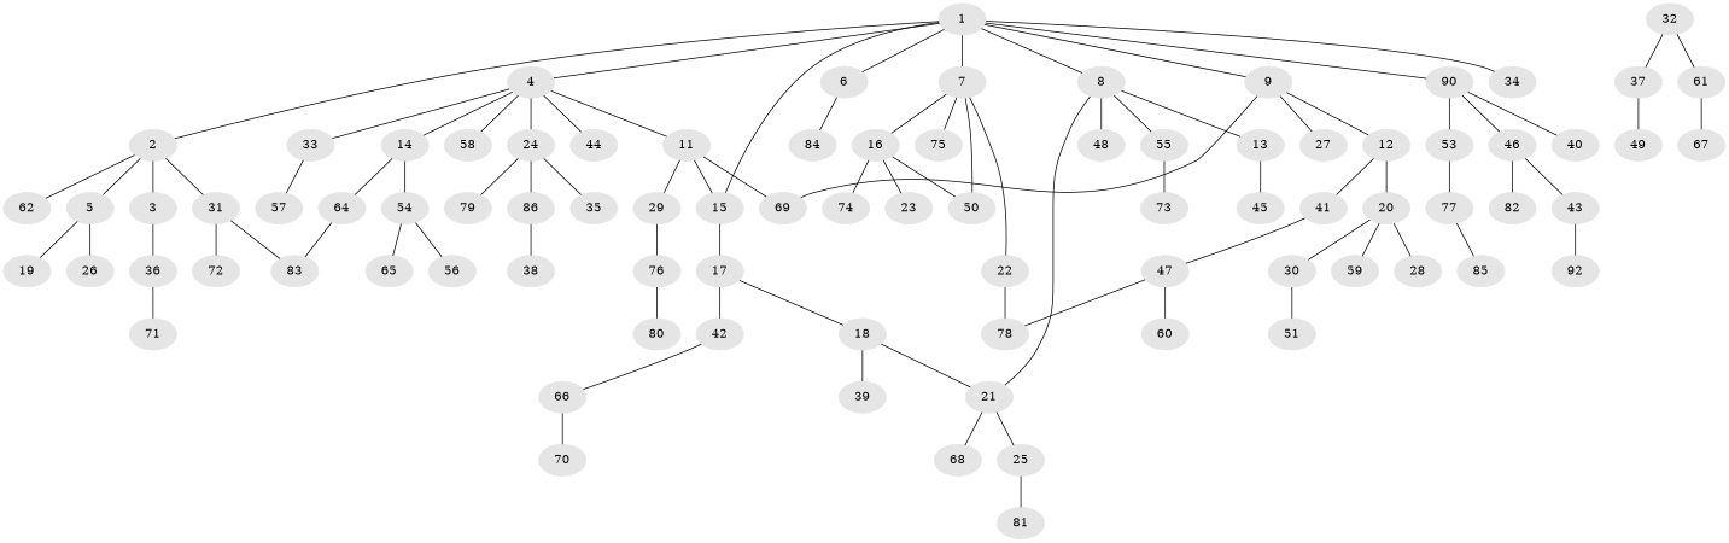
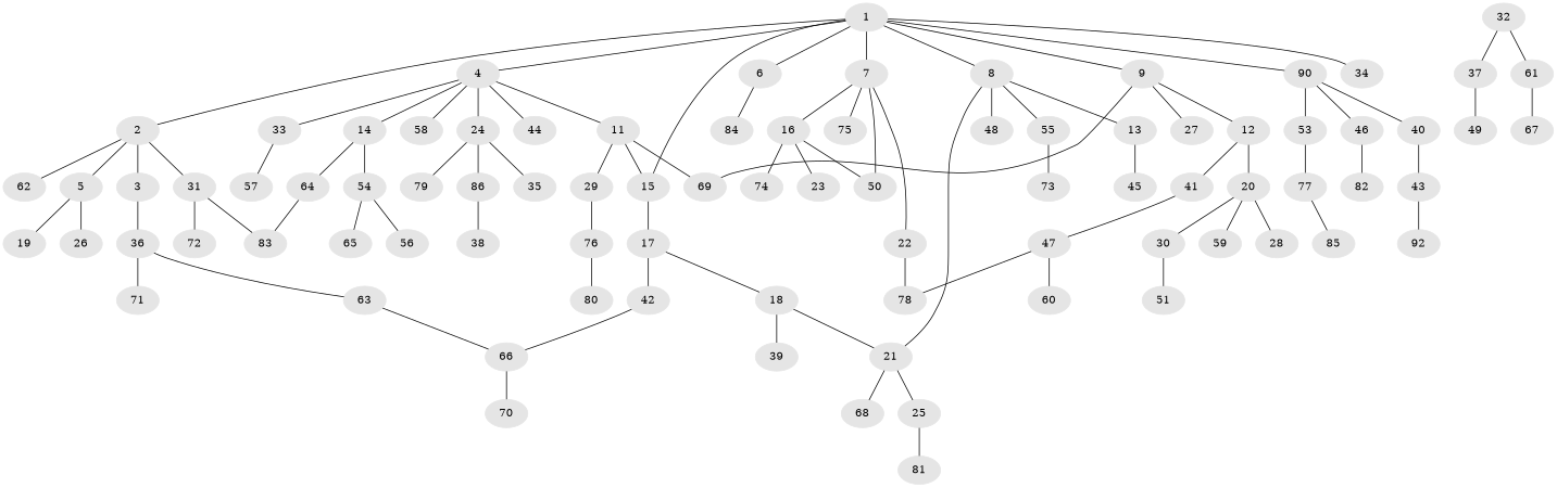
  graph {
    node [color=gray90 style=filled]
    1
    2
    4
    6
    7
    8
    9
    n8 [label=90]
    15
    34
    3
    5
    31
    62
    11
    14
    24
    33
    44
    58
    84
    16
    22
    50
    75
    13
    21
    48
    55
    12
    27
    69
    40
    46
    53
    17
    36
    19
    26
    72
    83
+   63
    71
    29
    54
    64
    35
    79
    86
    57
    23
    74
    78
    45
    25
    68
    73
    20
    41
    43
    82
    77
    76
    28
    30
    59
    47
    56
    65
    18
    42
    39
    32
    37
    61
    66
    51
    81
    38
    80
    49
    67
    n83 [label=92]
    60
    70
    85
    1 -- 2
    1 -- 4
    1 -- 6
    1 -- 7
    1 -- 8
    1 -- 9
    1 -- n8
    1 -- 15
    1 -- 34
    2 -- 3
    2 -- 5
    2 -- 31
    2 -- 62
    4 -- 11
    4 -- 14
    4 -- 24
    4 -- 33
    4 -- 44
    4 -- 58
    6 -- 84
    7 -- 16
    7 -- 22
    7 -- 50
    7 -- 75
    8 -- 13
    8 -- 21
    8 -- 48
    8 -- 55
    9 -- 12
    9 -- 27
    9 -- 69
    n8 -- 40
    n8 -- 46
    n8 -- 53
    15 -- 17
    3 -- 36
    5 -- 19
    5 -- 26
    31 -- 72
    31 -- 83
    11 -- 15
    11 -- 69
    11 -- 29
    14 -- 54
    14 -- 64
    24 -- 35
    24 -- 79
    24 -- 86
    33 -- 57
    16 -- 50
    16 -- 23
    16 -- 74
    22 -- 78
    13 -- 45
    21 -- 25
    21 -- 68
    55 -- 73
    12 -- 20
    12 -- 41
-   46 -- 43
+   40 -- 43
    46 -- 82
    53 -- 77
    17 -- 18
    17 -- 42
+   36 -- 63
    36 -- 71
+   63 -- 66
    29 -- 76
    54 -- 56
    54 -- 65
    64 -- 83
    86 -- 38
    25 -- 81
    20 -- 28
    20 -- 30
    20 -- 59
    41 -- 47
    43 -- n83
    77 -- 85
    76 -- 80
    30 -- 51
    47 -- 78
    47 -- 60
    18 -- 21
    18 -- 39
    42 -- 66
    32 -- 37
    32 -- 61
    37 -- 49
    61 -- 67
    66 -- 70
  }
